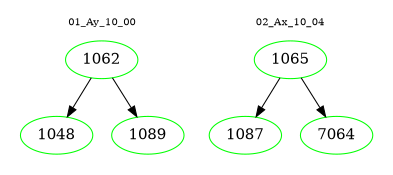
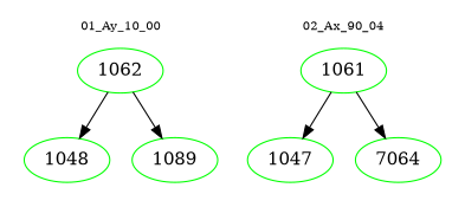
  digraph {
    node [color=green]
    edge [color=black]
    n1 [label=1062]
    n2 [label=1048]
    n3 [label=1089]
-   n4 [label=1065]
-   n5 [label=1087]
+   n4 [label=1061]
+   n5 [label=1047]
    n6 [label=7064]
    subgraph cluster_1 {
      color=white
      fontsize=10
      label="01_Ay_10_00"
      n1
      n2
      n3
    }
    subgraph cluster_2 {
      color=white
      fontsize=10
-     label="02_Ax_10_04"
+     label="02_Ax_90_04"
      n4
      n5
      n6
    }
    n1 -> n2
    n1 -> n3
    n4 -> n5
    n4 -> n6
  }
